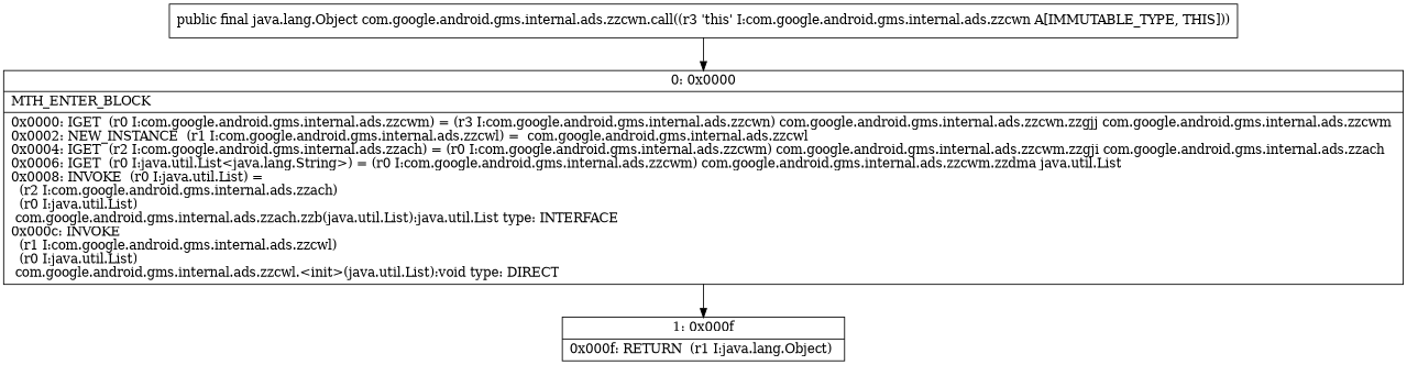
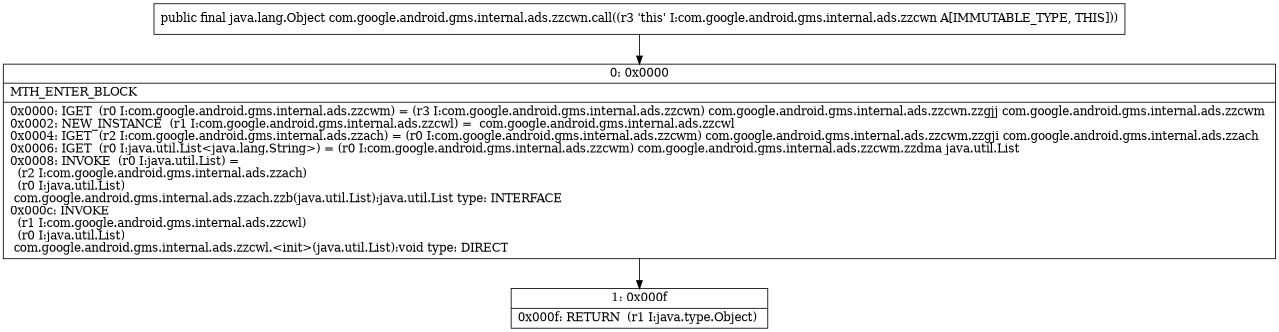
  digraph {
    node [shape=record]
    n1 [label="{0\:\ 0x0000|MTH_ENTER_BLOCK\l|0x0000: IGET  (r0 I:com.google.android.gms.internal.ads.zzcwm) = (r3 I:com.google.android.gms.internal.ads.zzcwn) com.google.android.gms.internal.ads.zzcwn.zzgjj com.google.android.gms.internal.ads.zzcwm \l0x0002: NEW_INSTANCE  (r1 I:com.google.android.gms.internal.ads.zzcwl) =  com.google.android.gms.internal.ads.zzcwl \l0x0004: IGET  (r2 I:com.google.android.gms.internal.ads.zzach) = (r0 I:com.google.android.gms.internal.ads.zzcwm) com.google.android.gms.internal.ads.zzcwm.zzgji com.google.android.gms.internal.ads.zzach \l0x0006: IGET  (r0 I:java.util.List\<java.lang.String\>) = (r0 I:com.google.android.gms.internal.ads.zzcwm) com.google.android.gms.internal.ads.zzcwm.zzdma java.util.List \l0x0008: INVOKE  (r0 I:java.util.List) = \l  (r2 I:com.google.android.gms.internal.ads.zzach)\l  (r0 I:java.util.List)\l com.google.android.gms.internal.ads.zzach.zzb(java.util.List):java.util.List type: INTERFACE \l0x000c: INVOKE  \l  (r1 I:com.google.android.gms.internal.ads.zzcwl)\l  (r0 I:java.util.List)\l com.google.android.gms.internal.ads.zzcwl.\<init\>(java.util.List):void type: DIRECT \l}"]
-   n2 [label="{1\:\ 0x000f|0x000f: RETURN  (r1 I:java.lang.Object) \l}"]
+   n2 [label="{1\:\ 0x000f|0x000f: RETURN  (r1 I:java.type.Object) \l}"]
    n3 [label="{public final java.lang.Object com.google.android.gms.internal.ads.zzcwn.call((r3 'this' I:com.google.android.gms.internal.ads.zzcwn A[IMMUTABLE_TYPE, THIS])) }"]
    n1 -> n2
    n3 -> n1
  }
